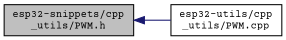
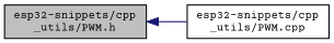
  digraph {
    rankdir=LR
    fontname="Courier Prime"
    node [color=black fontname="Courier Prime" fontsize=10 shape=record style=filled]
    n1 [fillcolor=grey75 fontcolor=black height=0.2 label="esp32-snippets/cpp\l_utils/PWM.h" width=0.4]
-   n2 [fillcolor=white height=0.2 label="esp32-utils/cpp\l_utils/PWM.cpp" width=0.4]
+   n2 [fillcolor=white height=0.2 label="esp32-snippets/cpp\l_utils/PWM.cpp" width=0.4]
    n1 -> n2 [color=midnightblue dir=back fontname="Courier Prime" fontsize=10 labelfontname=Helvetica labelfontsize=10 style=solid]
  }
